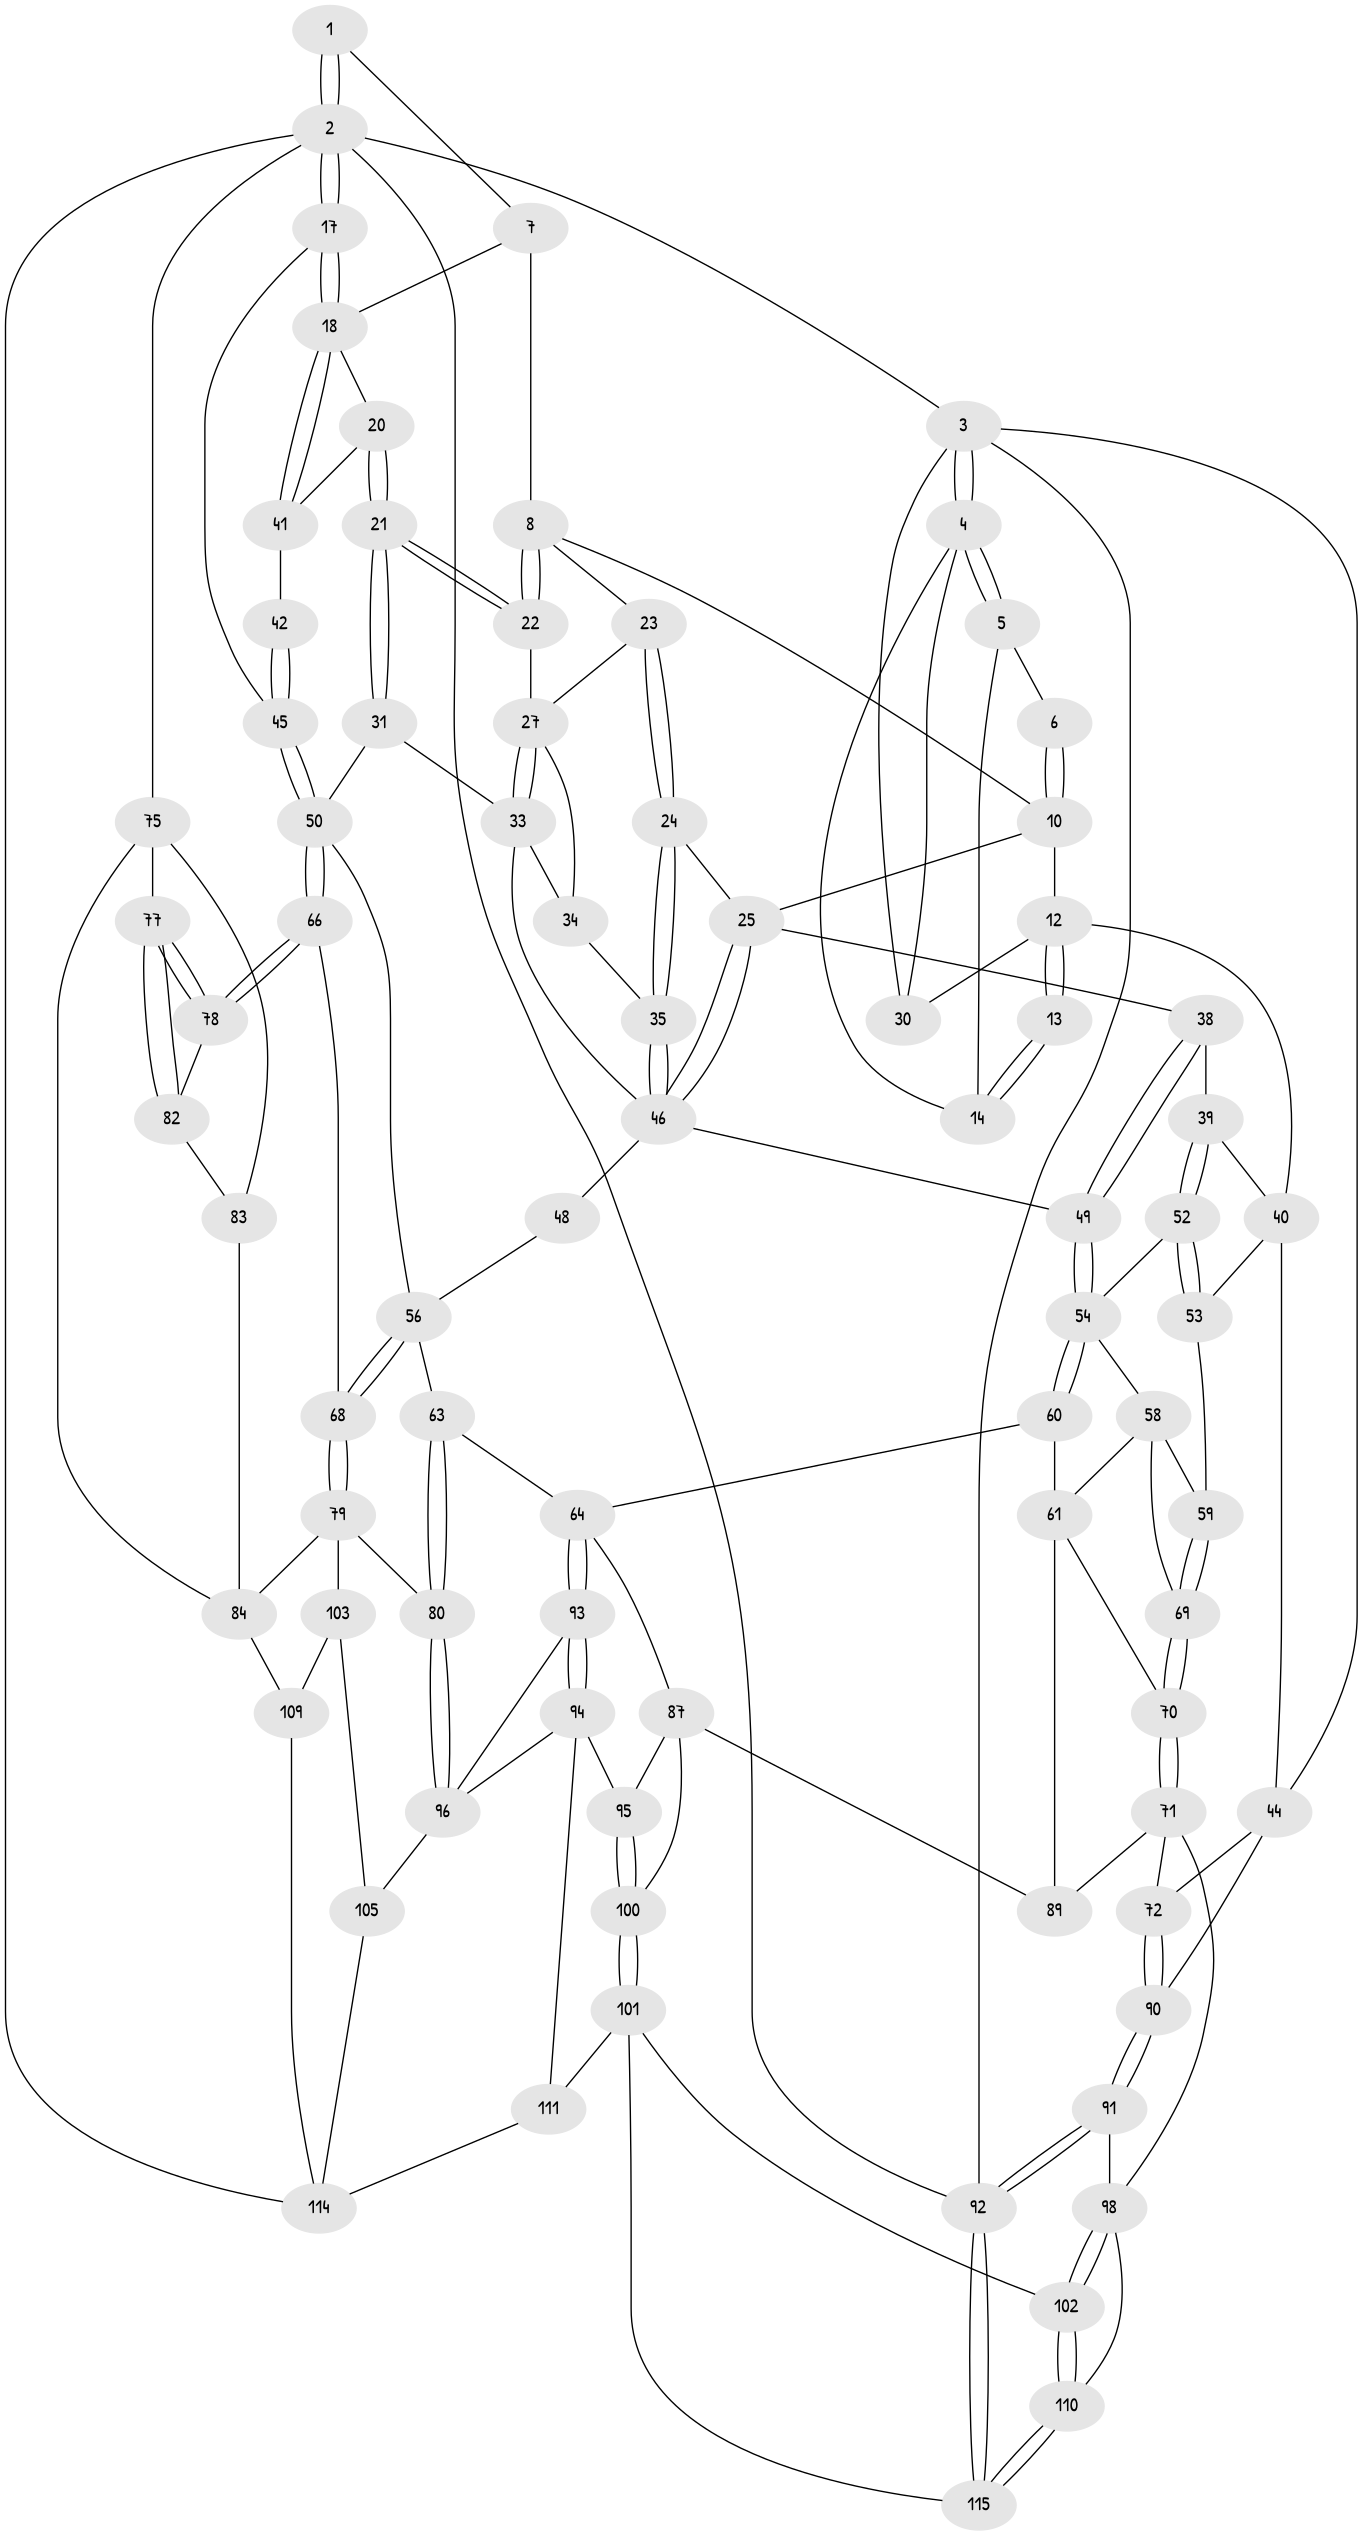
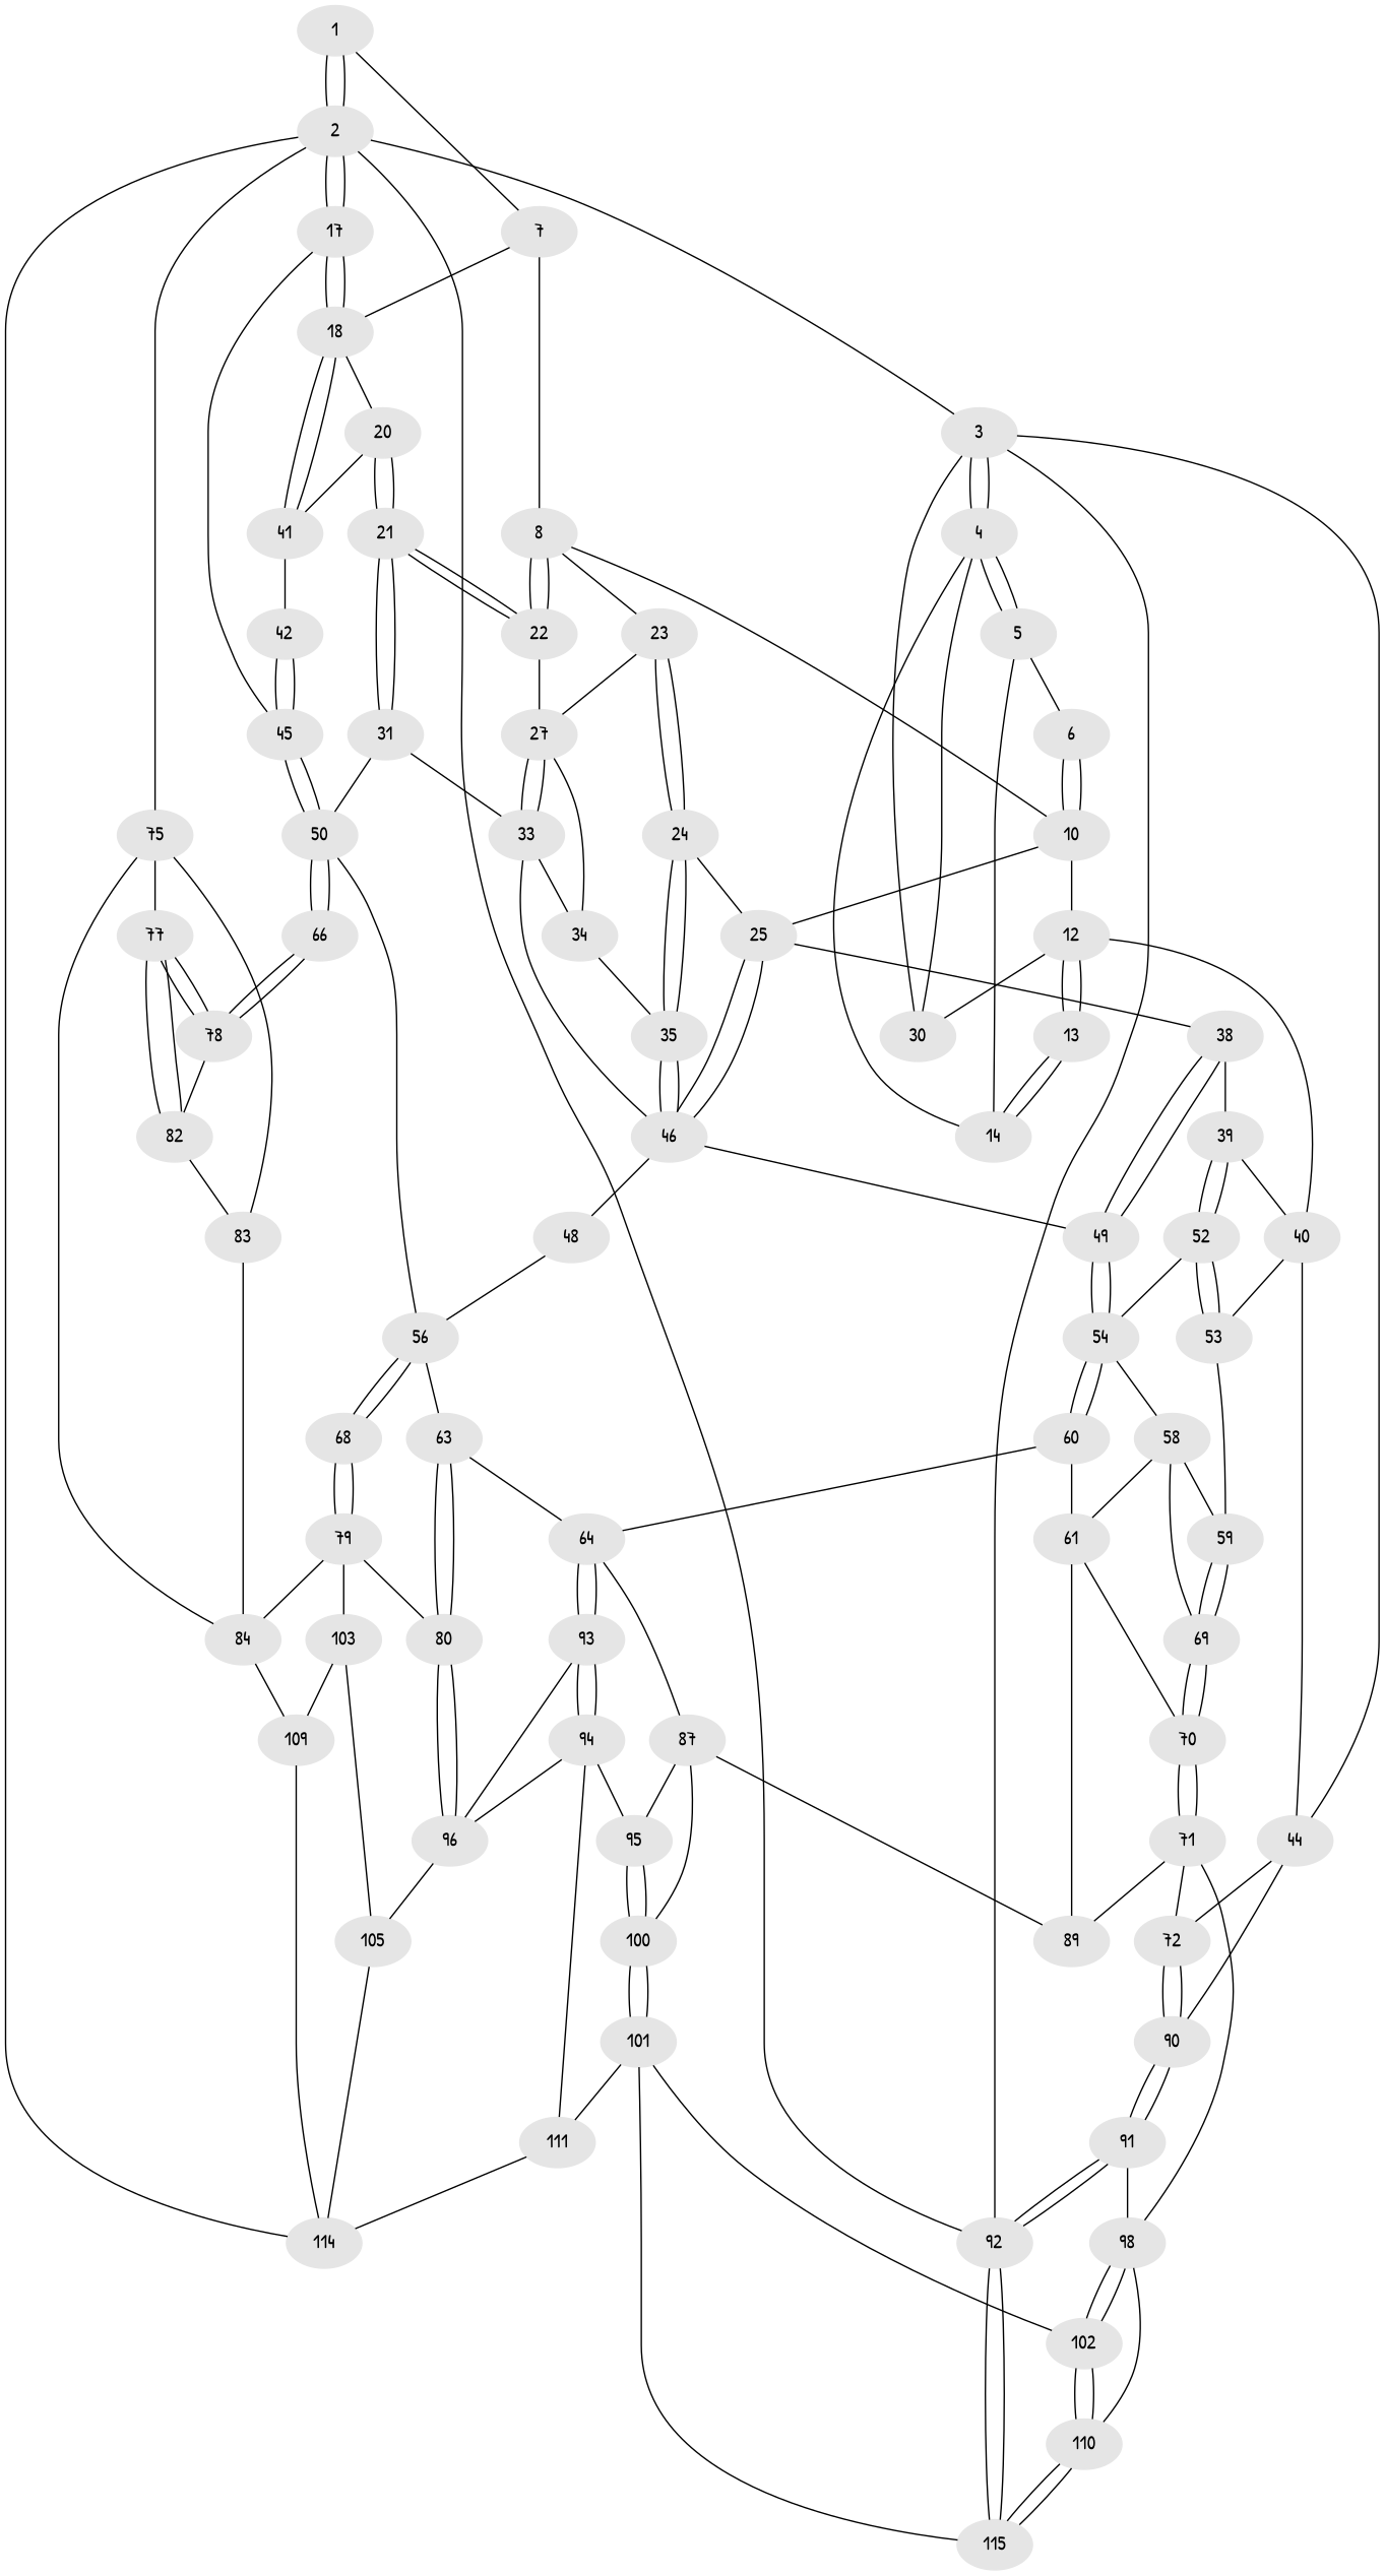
  graph {
    fontname="Patrick Hand"
    node [color=gray90 fontname="Patrick Hand" style=filled]
    edge [fontname="Patrick Hand"]
    2 [super="+74"]
    1
    7
    3 [super="+37"]
    17
    75 [super="+76"]
    92
    114 [super="+116"]
    8 [super="+9"]
    18 [super="+19"]
    4 [super="+16"]
    30
    44 [super="+73"]
    45
    77
    83
    84 [super="+108"]
    115
    5
    14 [super="+15"]
    72
    90
    6
    10 [super="+11"]
    12 [super="+29"]
    25 [super="+26"]
    22
    23
    20
    41
    27 [super="+28"]
    24
    13
    40 [super="+43"]
    38
    46 [super="+47"]
    53
    50 [super="+51"]
    21
    42
    31 [super="+32"]
    33 [super="+36"]
    34
    35
    39
    49
    48
    56 [super="+57"]
    66 [super="+67"]
    52
    54 [super="+55"]
    59
    91
    63
    68
    58 [super="+62"]
    60
    78 [super="+81"]
    69
    61 [super="+86"]
    64 [super="+65"]
    80
    79 [super="+85"]
    70
    89
    87 [super="+88"]
    93
    71 [super="+97"]
    96 [super="+106"]
    95
    100
    94 [super="+107"]
    82
    103 [super="+104"]
    98 [super="+99"]
    102
    110
    109 [super="+113"]
    105
    101 [super="+112"]
    111
    2 -- 3
    2 -- 17
    2 -- 17
    2 -- 75
    2 -- 92
    2 -- 114
    1 -- 2
    1 -- 2
    1 -- 7
    7 -- 8
    7 -- 18
    3 -- 92
    3 -- 4
    3 -- 4
    3 -- 30
    3 -- 44
    17 -- 18
    17 -- 18
    17 -- 45
    75 -- 77
    75 -- 83
    75 -- 84
    92 -- 115
    92 -- 115
    8 -- 10
    8 -- 22
    8 -- 22
    8 -- 23
    18 -- 20
    18 -- 41
    18 -- 41
    4 -- 30
    4 -- 5
    4 -- 5
    4 -- 14
    44 -- 72
    44 -- 90
    45 -- 50
    45 -- 50
    77 -- 78
    77 -- 78
    77 -- 82
    77 -- 82
    83 -- 84
    84 -- 109
    5 -- 14
    5 -- 6
    72 -- 90
    72 -- 90
    90 -- 91
    90 -- 91
    6 -- 10
    6 -- 10
    10 -- 12
    10 -- 25
    12 -- 30
    12 -- 13
    12 -- 13
    12 -- 40
    25 -- 38
    25 -- 46
    25 -- 46
    22 -- 27
    23 -- 27
    23 -- 24
    23 -- 24
    20 -- 41
    20 -- 21
    20 -- 21
    41 -- 42
    27 -- 33
    27 -- 33
    27 -- 34
    24 -- 25
    24 -- 35
    24 -- 35
    13 -- 14 [weight=2]
    13 -- 14
    40 -- 44
    40 -- 53
    38 -- 39
    38 -- 49
    38 -- 49
    46 -- 49
    46 -- 48
    53 -- 59
    50 -- 56
    50 -- 66
    50 -- 66
    21 -- 22
    21 -- 22
    21 -- 31
    21 -- 31
    42 -- 45
    42 -- 45
    31 -- 50
    31 -- 33
    33 -- 46
    33 -- 34
    34 -- 35
    35 -- 46
    35 -- 46
    39 -- 40
    39 -- 52
    39 -- 52
    49 -- 54
    49 -- 54
    48 -- 56
    56 -- 63
    56 -- 68
    56 -- 68
-   66 -- 68
    66 -- 78 [weight=2]
    66 -- 78
    52 -- 53
    52 -- 53
    52 -- 54
    54 -- 58
    54 -- 60
    54 -- 60
    59 -- 69
    59 -- 69
    91 -- 92
    91 -- 92
    91 -- 98
    63 -- 64
    63 -- 80
    63 -- 80
    68 -- 79
    68 -- 79
    58 -- 59
    58 -- 69
    58 -- 61
    60 -- 61
    60 -- 64
    78 -- 82
    69 -- 70
    69 -- 70
    61 -- 70
    61 -- 89
    64 -- 87
    64 -- 93
    64 -- 93
    80 -- 96
    80 -- 96
    79 -- 84
    79 -- 80
    79 -- 103
    70 -- 71
    70 -- 71
    87 -- 89
    87 -- 95
    87 -- 100
    93 -- 96
    93 -- 94
    93 -- 94
    71 -- 72
    71 -- 89
    71 -- 98
    96 -- 105
    95 -- 100
    95 -- 100
    100 -- 101
    100 -- 101
    94 -- 96
    94 -- 95
    94 -- 111
    82 -- 83
    103 -- 109 [weight=2]
    103 -- 105
    98 -- 102
    98 -- 102
    98 -- 110
    102 -- 110
    102 -- 110
    110 -- 115
    110 -- 115
    109 -- 114
    105 -- 114
    101 -- 115
    101 -- 102
    101 -- 111
    111 -- 114
  }
